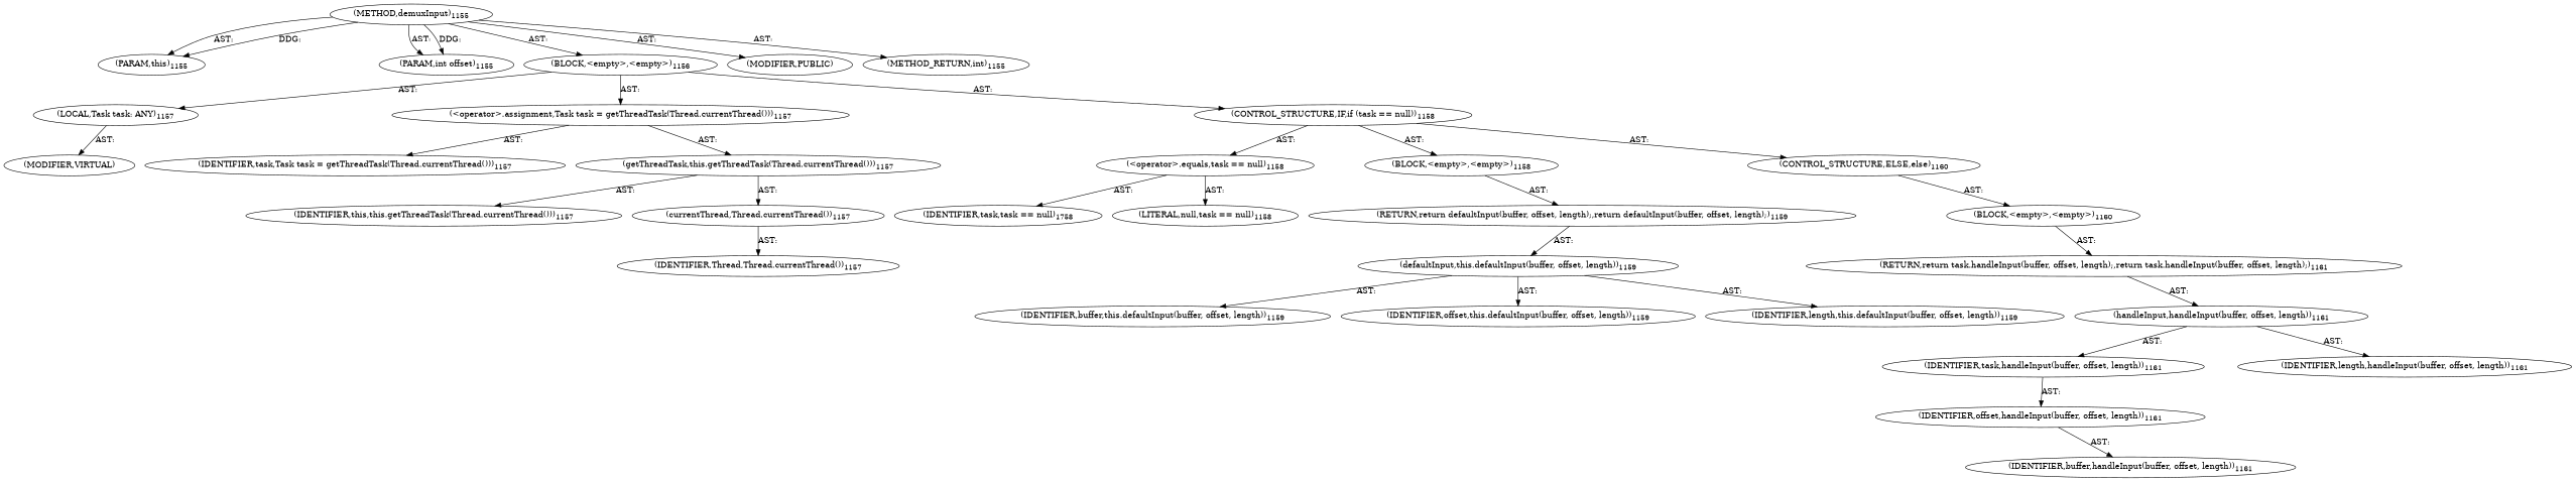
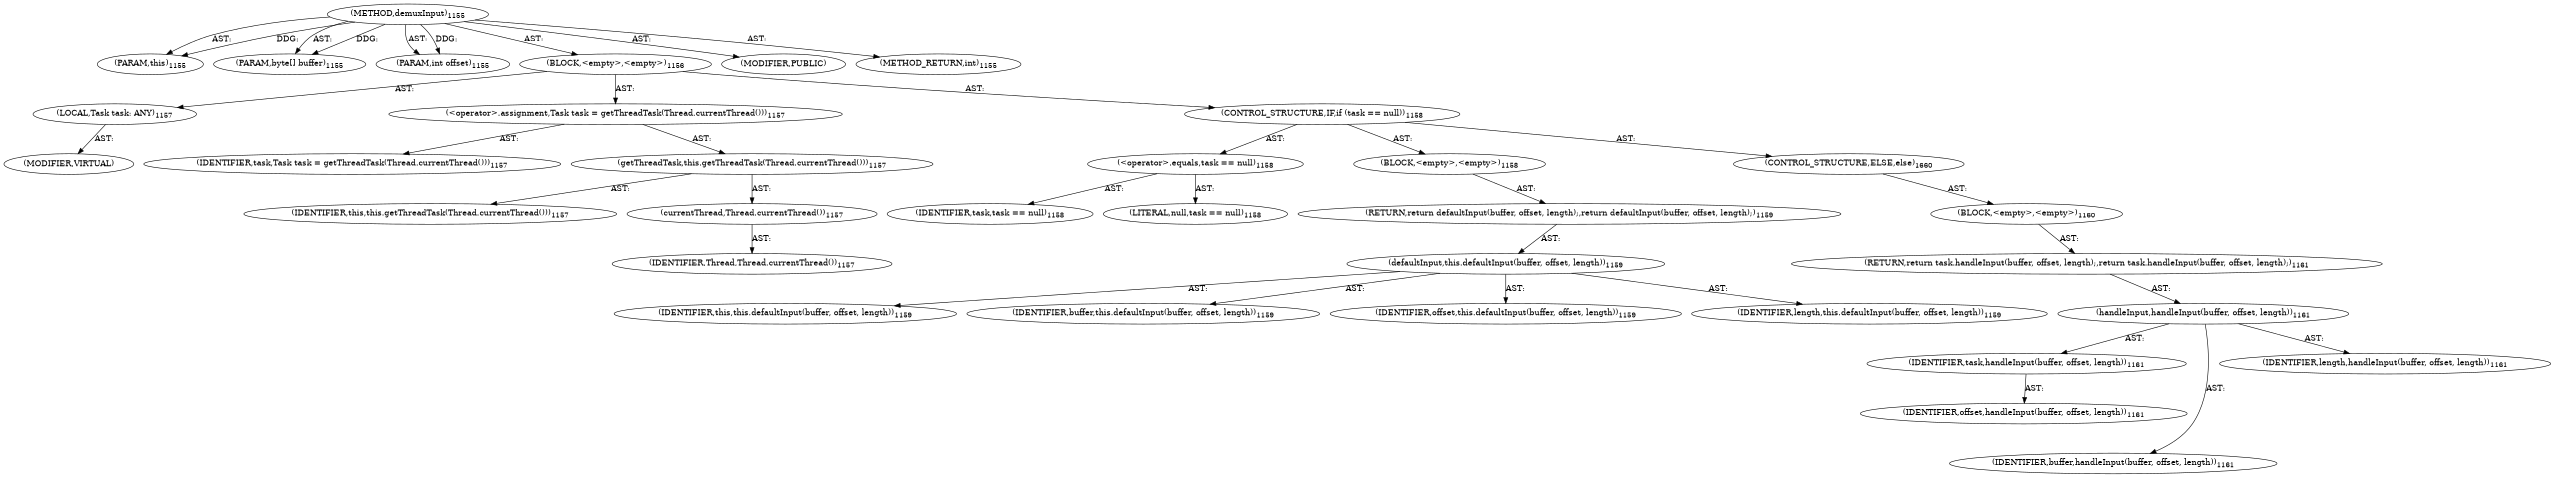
  digraph {
    n1 [label=<(METHOD,demuxInput)<SUB>1155</SUB>>]
    n2 [label=<(PARAM,this)<SUB>1155</SUB>>]
+   n3 [label=<(PARAM,byte[] buffer)<SUB>1155</SUB>>]
    n4 [label=<(PARAM,int offset)<SUB>1155</SUB>>]
    n5 [label=<(BLOCK,&lt;empty&gt;,&lt;empty&gt;)<SUB>1156</SUB>>]
    n6 [label=<(MODIFIER,PUBLIC)>]
    n7 [label=<(METHOD_RETURN,int)<SUB>1155</SUB>>]
    n8 [label=<(LOCAL,Task task: ANY)<SUB>1157</SUB>>]
    n9 [label=<(&lt;operator&gt;.assignment,Task task = getThreadTask(Thread.currentThread()))<SUB>1157</SUB>>]
    n10 [label=<(CONTROL_STRUCTURE,IF,if (task == null))<SUB>1158</SUB>>]
    n11 [label=<(MODIFIER,VIRTUAL)>]
    n12 [label=<(IDENTIFIER,task,Task task = getThreadTask(Thread.currentThread()))<SUB>1157</SUB>>]
    n13 [label=<(getThreadTask,this.getThreadTask(Thread.currentThread()))<SUB>1157</SUB>>]
    n14 [label=<(&lt;operator&gt;.equals,task == null)<SUB>1158</SUB>>]
    n15 [label=<(BLOCK,&lt;empty&gt;,&lt;empty&gt;)<SUB>1158</SUB>>]
-   n16 [label=<(CONTROL_STRUCTURE,ELSE,else)<SUB>1160</SUB>>]
+   n16 [label=<(CONTROL_STRUCTURE,ELSE,else)<SUB>1660</SUB>>]
    n17 [label=<(IDENTIFIER,this,this.getThreadTask(Thread.currentThread()))<SUB>1157</SUB>>]
    n18 [label=<(currentThread,Thread.currentThread())<SUB>1157</SUB>>]
    n19 [label=<(IDENTIFIER,Thread,Thread.currentThread())<SUB>1157</SUB>>]
-   n20 [label=<(IDENTIFIER,task,task == null)<SUB>1758</SUB>>]
+   n20 [label=<(IDENTIFIER,task,task == null)<SUB>1158</SUB>>]
    n21 [label=<(LITERAL,null,task == null)<SUB>1158</SUB>>]
    n22 [label=<(RETURN,return defaultInput(buffer, offset, length);,return defaultInput(buffer, offset, length);)<SUB>1159</SUB>>]
    n23 [label=<(BLOCK,&lt;empty&gt;,&lt;empty&gt;)<SUB>1160</SUB>>]
    n24 [label=<(defaultInput,this.defaultInput(buffer, offset, length))<SUB>1159</SUB>>]
+   n25 [label=<(IDENTIFIER,this,this.defaultInput(buffer, offset, length))<SUB>1159</SUB>>]
    n26 [label=<(IDENTIFIER,buffer,this.defaultInput(buffer, offset, length))<SUB>1159</SUB>>]
    n27 [label=<(IDENTIFIER,offset,this.defaultInput(buffer, offset, length))<SUB>1159</SUB>>]
    n28 [label=<(IDENTIFIER,length,this.defaultInput(buffer, offset, length))<SUB>1159</SUB>>]
    n29 [label=<(RETURN,return task.handleInput(buffer, offset, length);,return task.handleInput(buffer, offset, length);)<SUB>1161</SUB>>]
    n30 [label=<(handleInput,handleInput(buffer, offset, length))<SUB>1161</SUB>>]
    n31 [label=<(IDENTIFIER,task,handleInput(buffer, offset, length))<SUB>1161</SUB>>]
    n32 [label=<(IDENTIFIER,buffer,handleInput(buffer, offset, length))<SUB>1161</SUB>>]
    n33 [label=<(IDENTIFIER,length,handleInput(buffer, offset, length))<SUB>1161</SUB>>]
    n34 [label=<(IDENTIFIER,offset,handleInput(buffer, offset, length))<SUB>1161</SUB>>]
    n1 -> n2 [label="AST: "]
    n1 -> n2 [label="DDG: "]
+   n1 -> n3 [label="AST: "]
+   n1 -> n3 [label="DDG: "]
    n1 -> n4 [label="AST: "]
    n1 -> n4 [label="DDG: "]
    n1 -> n5 [label="AST: "]
    n1 -> n6 [label="AST: "]
    n1 -> n7 [label="AST: "]
    n5 -> n8 [label="AST: "]
    n5 -> n9 [label="AST: "]
    n5 -> n10 [label="AST: "]
    n8 -> n11 [label="AST: "]
    n9 -> n12 [label="AST: "]
    n9 -> n13 [label="AST: "]
    n10 -> n14 [label="AST: "]
    n10 -> n15 [label="AST: "]
    n10 -> n16 [label="AST: "]
    n13 -> n17 [label="AST: "]
    n13 -> n18 [label="AST: "]
    n14 -> n20 [label="AST: "]
    n14 -> n21 [label="AST: "]
    n15 -> n22 [label="AST: "]
    n16 -> n23 [label="AST: "]
    n18 -> n19 [label="AST: "]
    n22 -> n24 [label="AST: "]
    n23 -> n29 [label="AST: "]
+   n24 -> n25 [label="AST: "]
    n24 -> n26 [label="AST: "]
    n24 -> n27 [label="AST: "]
    n24 -> n28 [label="AST: "]
    n29 -> n30 [label="AST: "]
    n30 -> n31 [label="AST: "]
-   n34 -> n32 [label="AST: "]
+   n30 -> n32 [label="AST: "]
    n30 -> n33 [label="AST: "]
    n31 -> n34 [label="AST: "]
  }
